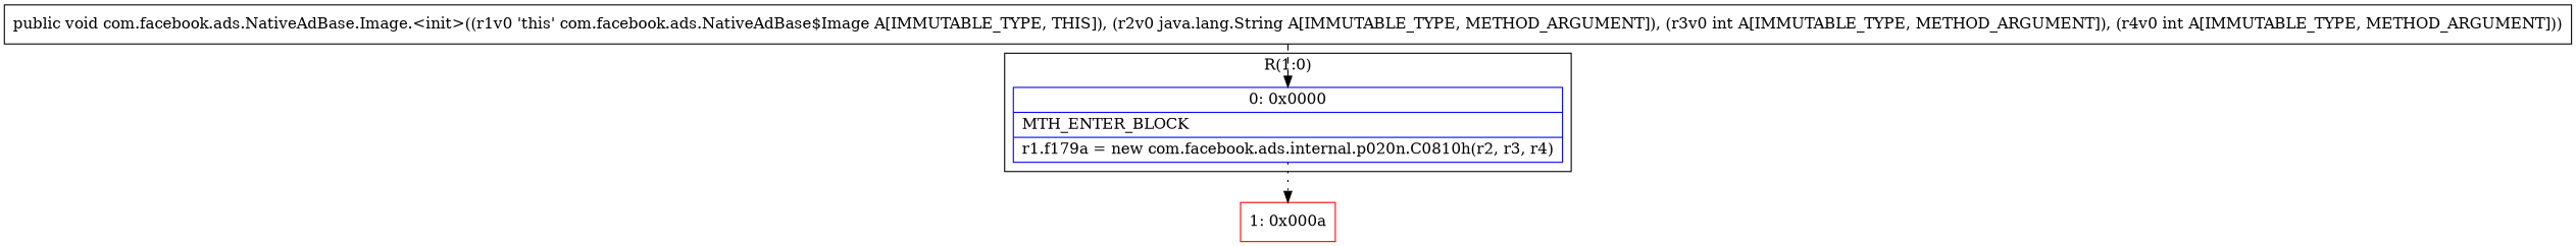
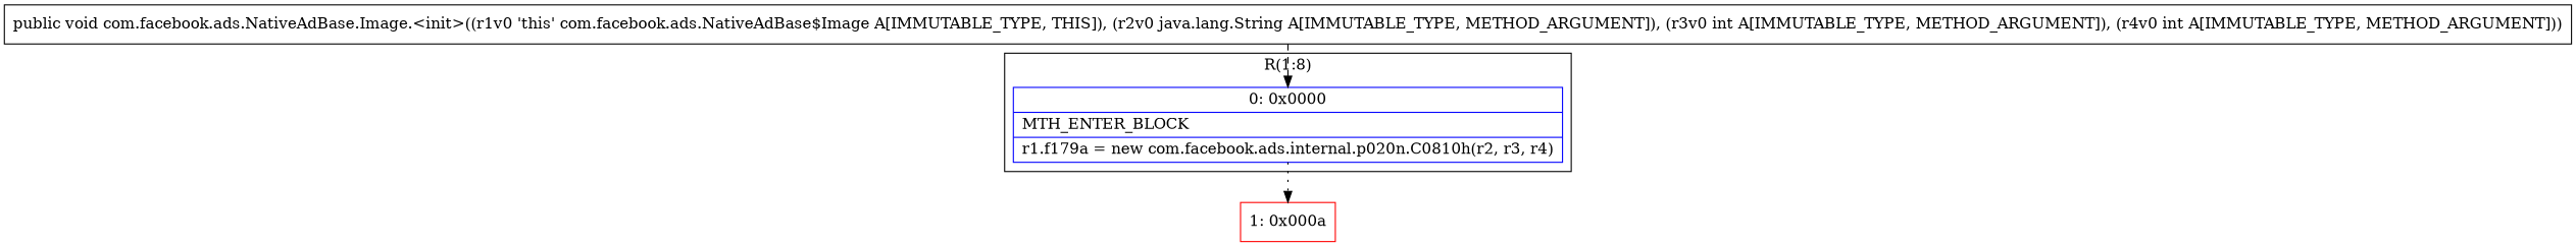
  digraph {
    node [shape=record]
    n1 [color=blue label="{0\:\ 0x0000|MTH_ENTER_BLOCK\l|r1.f179a = new com.facebook.ads.internal.p020n.C0810h(r2, r3, r4)\l}"]
    n2 [color=red label="{1\:\ 0x000a}"]
    n3 [label="{public void com.facebook.ads.NativeAdBase.Image.\<init\>((r1v0 'this' com.facebook.ads.NativeAdBase$Image A[IMMUTABLE_TYPE, THIS]), (r2v0 java.lang.String A[IMMUTABLE_TYPE, METHOD_ARGUMENT]), (r3v0 int A[IMMUTABLE_TYPE, METHOD_ARGUMENT]), (r4v0 int A[IMMUTABLE_TYPE, METHOD_ARGUMENT])) }"]
    subgraph cluster_1 {
-     label="R(1:0)"
+     label="R(1:8)"
      n1
    }
    n1 -> n2 [style=dotted]
    n3 -> n1 [style=dashed]
  }
